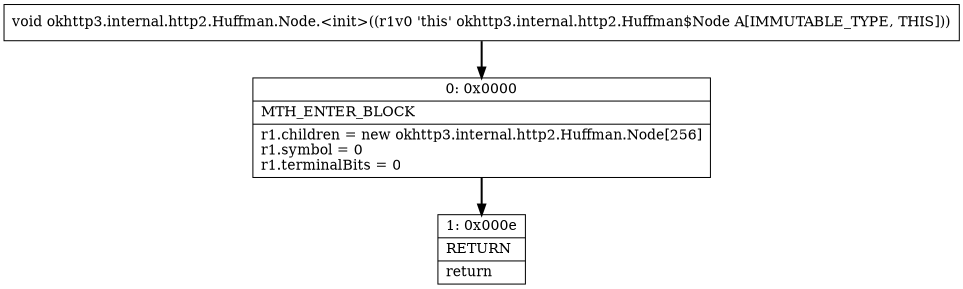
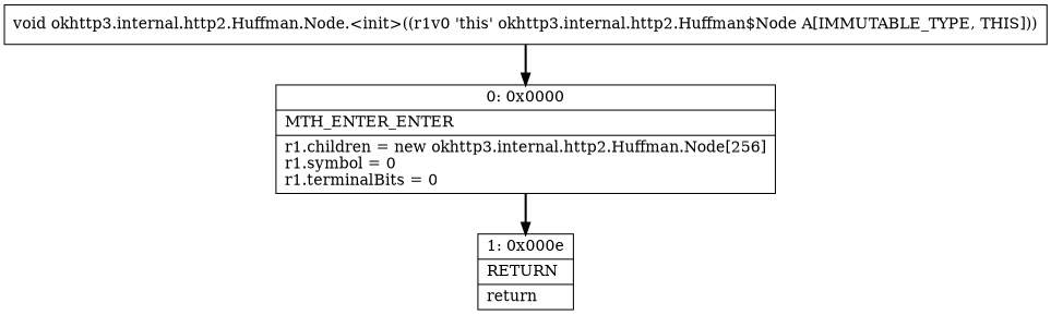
  digraph {
    node [shape=record]
    edge [style=bold]
-   n1 [label="{0\:\ 0x0000|MTH_ENTER_BLOCK\l|r1.children = new okhttp3.internal.http2.Huffman.Node[256]\lr1.symbol = 0\lr1.terminalBits = 0\l}"]
+   n1 [label="{0\:\ 0x0000|MTH_ENTER_ENTER\l|r1.children = new okhttp3.internal.http2.Huffman.Node[256]\lr1.symbol = 0\lr1.terminalBits = 0\l}"]
    n2 [label="{1\:\ 0x000e|RETURN\l|return\l}"]
    n3 [label="{void okhttp3.internal.http2.Huffman.Node.\<init\>((r1v0 'this' okhttp3.internal.http2.Huffman$Node A[IMMUTABLE_TYPE, THIS])) }"]
    n1 -> n2
    n3 -> n1
  }
